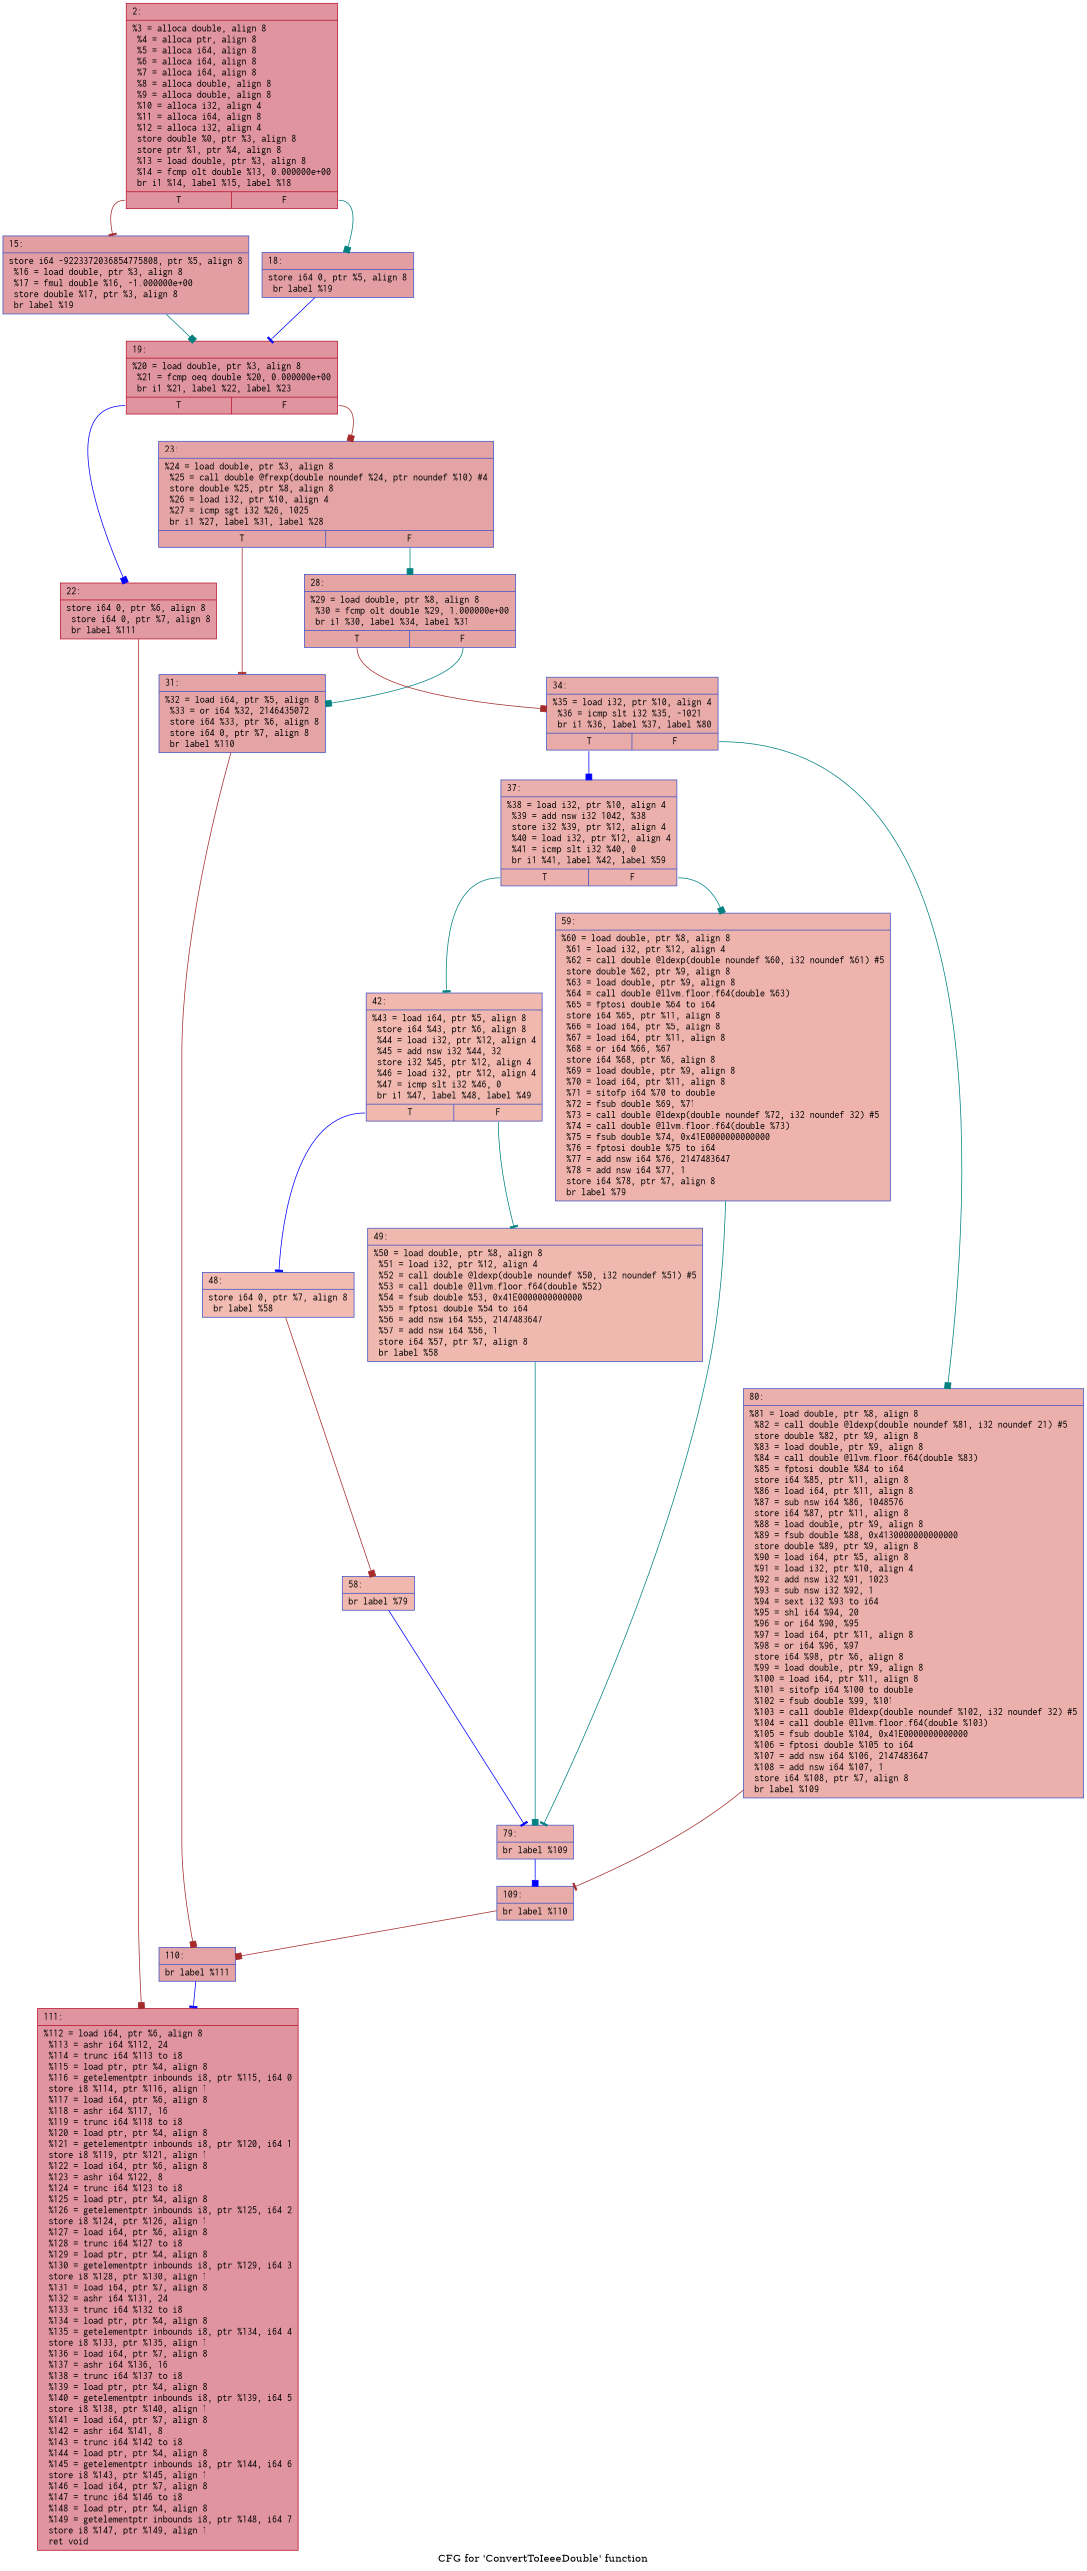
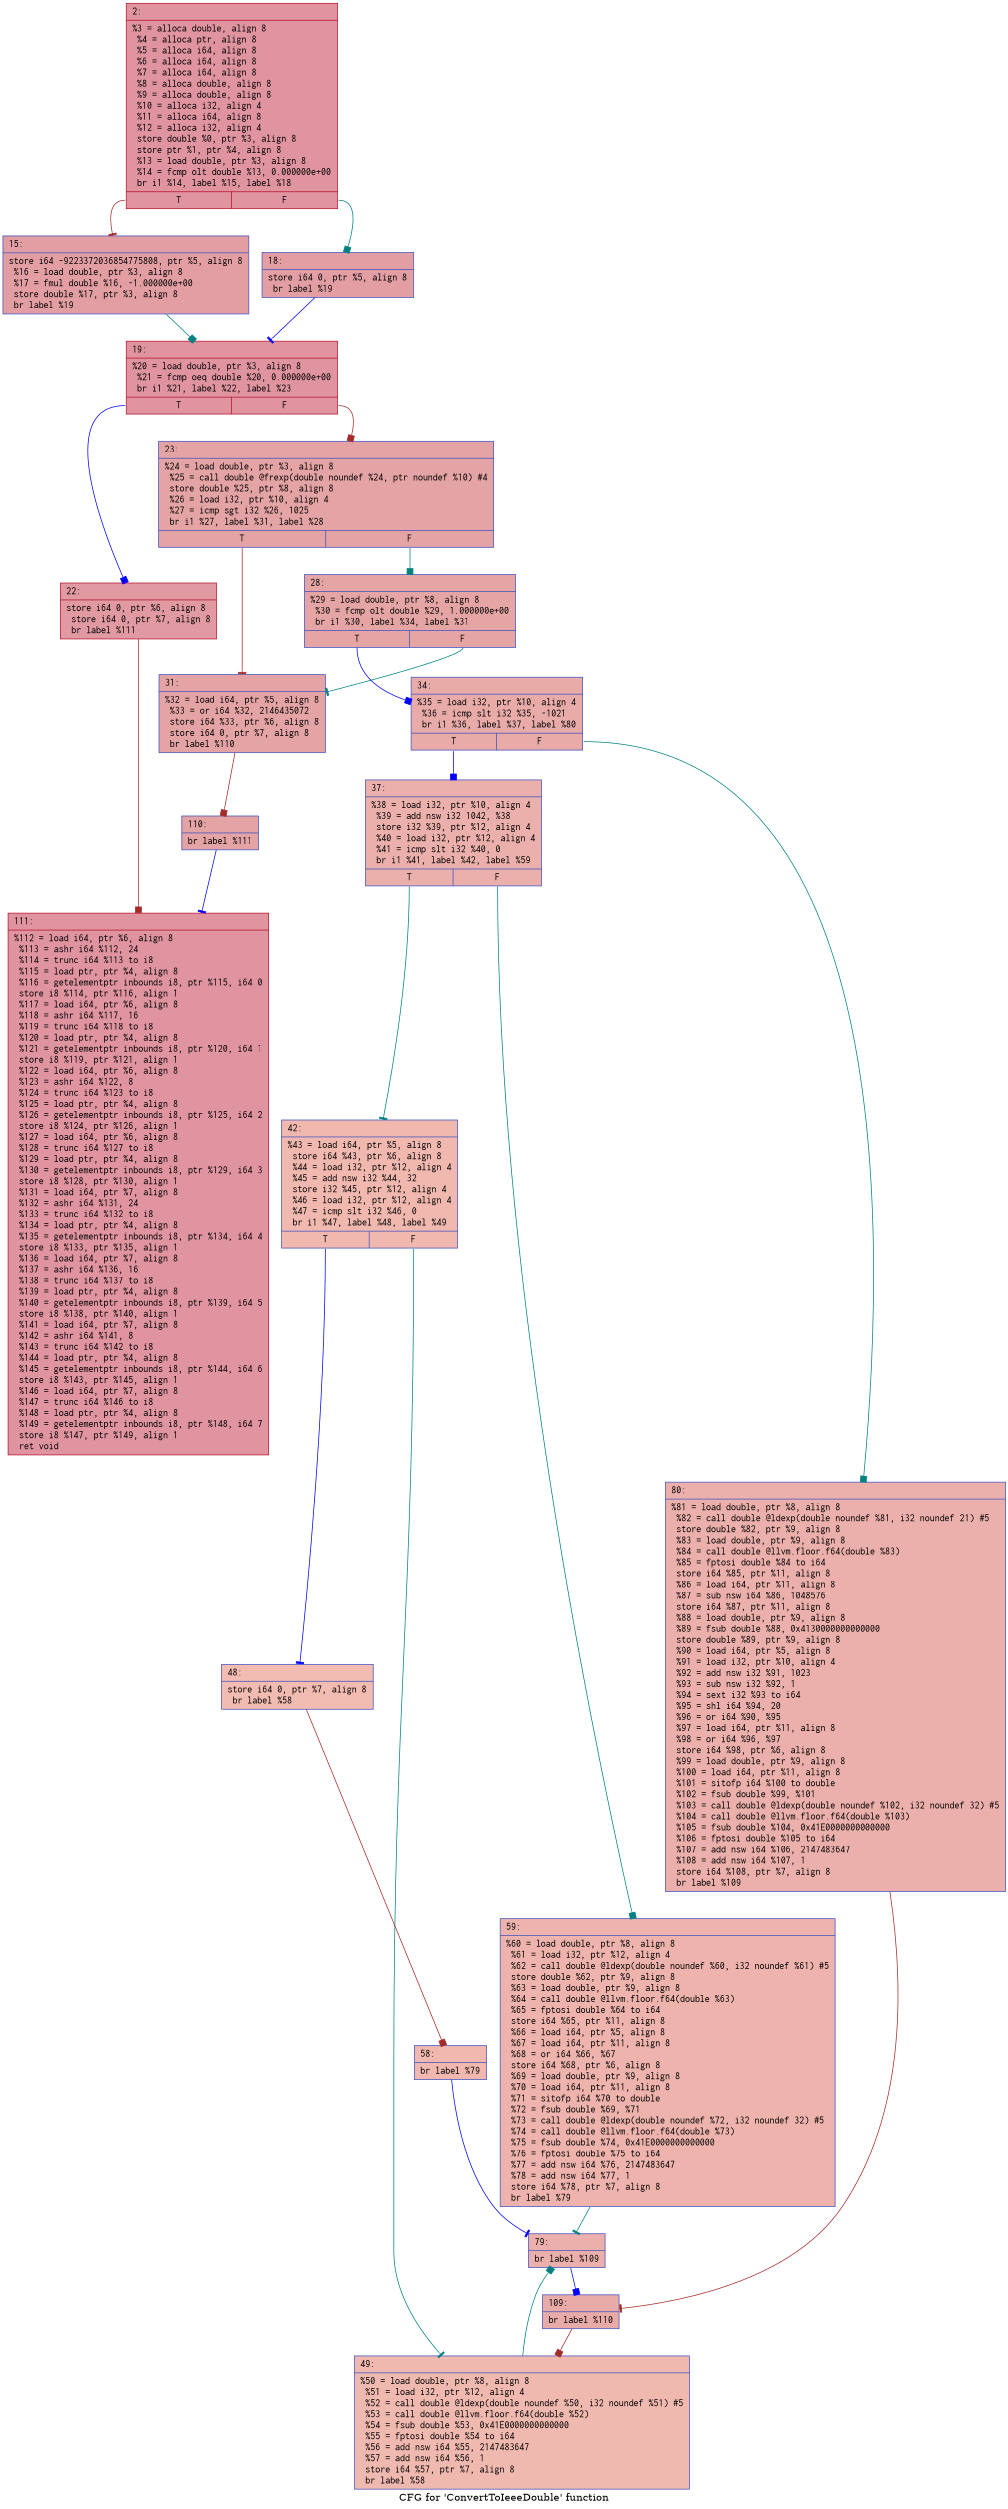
  digraph {
    label="CFG for 'ConvertToIeeeDouble' function"
    node [color="#3d50c3ff" fillcolor="#b70d2870" fontname=Courier shape=record style=filled]
    edge [arrowhead=box color=teal]
    n1 [color="#b70d28ff" label="{2:\l|  %3 = alloca double, align 8\l  %4 = alloca ptr, align 8\l  %5 = alloca i64, align 8\l  %6 = alloca i64, align 8\l  %7 = alloca i64, align 8\l  %8 = alloca double, align 8\l  %9 = alloca double, align 8\l  %10 = alloca i32, align 4\l  %11 = alloca i64, align 8\l  %12 = alloca i32, align 4\l  store double %0, ptr %3, align 8\l  store ptr %1, ptr %4, align 8\l  %13 = load double, ptr %3, align 8\l  %14 = fcmp olt double %13, 0.000000e+00\l  br i1 %14, label %15, label %18\l|{<s0>T|<s1>F}}"]
    n2 [fillcolor="#be242e70" label="{15:\l|  store i64 -9223372036854775808, ptr %5, align 8\l  %16 = load double, ptr %3, align 8\l  %17 = fmul double %16, -1.000000e+00\l  store double %17, ptr %3, align 8\l  br label %19\l}"]
    n3 [fillcolor="#be242e70" label="{18:\l|  store i64 0, ptr %5, align 8\l  br label %19\l}"]
    n4 [color="#b70d28ff" label="{19:\l|  %20 = load double, ptr %3, align 8\l  %21 = fcmp oeq double %20, 0.000000e+00\l  br i1 %21, label %22, label %23\l|{<s0>T|<s1>F}}"]
    n5 [color="#b70d28ff" fillcolor="#bb1b2c70" label="{22:\l|  store i64 0, ptr %6, align 8\l  store i64 0, ptr %7, align 8\l  br label %111\l}"]
    n6 [fillcolor="#c32e3170" label="{23:\l|  %24 = load double, ptr %3, align 8\l  %25 = call double @frexp(double noundef %24, ptr noundef %10) #4\l  store double %25, ptr %8, align 8\l  %26 = load i32, ptr %10, align 4\l  %27 = icmp sgt i32 %26, 1025\l  br i1 %27, label %31, label %28\l|{<s0>T|<s1>F}}"]
    n7 [color="#b70d28ff" label="{111:\l|  %112 = load i64, ptr %6, align 8\l  %113 = ashr i64 %112, 24\l  %114 = trunc i64 %113 to i8\l  %115 = load ptr, ptr %4, align 8\l  %116 = getelementptr inbounds i8, ptr %115, i64 0\l  store i8 %114, ptr %116, align 1\l  %117 = load i64, ptr %6, align 8\l  %118 = ashr i64 %117, 16\l  %119 = trunc i64 %118 to i8\l  %120 = load ptr, ptr %4, align 8\l  %121 = getelementptr inbounds i8, ptr %120, i64 1\l  store i8 %119, ptr %121, align 1\l  %122 = load i64, ptr %6, align 8\l  %123 = ashr i64 %122, 8\l  %124 = trunc i64 %123 to i8\l  %125 = load ptr, ptr %4, align 8\l  %126 = getelementptr inbounds i8, ptr %125, i64 2\l  store i8 %124, ptr %126, align 1\l  %127 = load i64, ptr %6, align 8\l  %128 = trunc i64 %127 to i8\l  %129 = load ptr, ptr %4, align 8\l  %130 = getelementptr inbounds i8, ptr %129, i64 3\l  store i8 %128, ptr %130, align 1\l  %131 = load i64, ptr %7, align 8\l  %132 = ashr i64 %131, 24\l  %133 = trunc i64 %132 to i8\l  %134 = load ptr, ptr %4, align 8\l  %135 = getelementptr inbounds i8, ptr %134, i64 4\l  store i8 %133, ptr %135, align 1\l  %136 = load i64, ptr %7, align 8\l  %137 = ashr i64 %136, 16\l  %138 = trunc i64 %137 to i8\l  %139 = load ptr, ptr %4, align 8\l  %140 = getelementptr inbounds i8, ptr %139, i64 5\l  store i8 %138, ptr %140, align 1\l  %141 = load i64, ptr %7, align 8\l  %142 = ashr i64 %141, 8\l  %143 = trunc i64 %142 to i8\l  %144 = load ptr, ptr %4, align 8\l  %145 = getelementptr inbounds i8, ptr %144, i64 6\l  store i8 %143, ptr %145, align 1\l  %146 = load i64, ptr %7, align 8\l  %147 = trunc i64 %146 to i8\l  %148 = load ptr, ptr %4, align 8\l  %149 = getelementptr inbounds i8, ptr %148, i64 7\l  store i8 %147, ptr %149, align 1\l  ret void\l}"]
    n8 [fillcolor="#c32e3170" label="{31:\l|  %32 = load i64, ptr %5, align 8\l  %33 = or i64 %32, 2146435072\l  store i64 %33, ptr %6, align 8\l  store i64 0, ptr %7, align 8\l  br label %110\l}"]
    n9 [fillcolor="#c5333470" label="{28:\l|  %29 = load double, ptr %8, align 8\l  %30 = fcmp olt double %29, 1.000000e+00\l  br i1 %30, label %34, label %31\l|{<s0>T|<s1>F}}"]
    n10 [fillcolor="#c32e3170" label="{110:\l|  br label %111\l}"]
    n11 [fillcolor="#cc403a70" label="{34:\l|  %35 = load i32, ptr %10, align 4\l  %36 = icmp slt i32 %35, -1021\l  br i1 %36, label %37, label %80\l|{<s0>T|<s1>F}}"]
    n12 [fillcolor="#d24b4070" label="{37:\l|  %38 = load i32, ptr %10, align 4\l  %39 = add nsw i32 1042, %38\l  store i32 %39, ptr %12, align 4\l  %40 = load i32, ptr %12, align 4\l  %41 = icmp slt i32 %40, 0\l  br i1 %41, label %42, label %59\l|{<s0>T|<s1>F}}"]
    n13 [fillcolor="#d24b4070" label="{80:\l|  %81 = load double, ptr %8, align 8\l  %82 = call double @ldexp(double noundef %81, i32 noundef 21) #5\l  store double %82, ptr %9, align 8\l  %83 = load double, ptr %9, align 8\l  %84 = call double @llvm.floor.f64(double %83)\l  %85 = fptosi double %84 to i64\l  store i64 %85, ptr %11, align 8\l  %86 = load i64, ptr %11, align 8\l  %87 = sub nsw i64 %86, 1048576\l  store i64 %87, ptr %11, align 8\l  %88 = load double, ptr %9, align 8\l  %89 = fsub double %88, 0x4130000000000000\l  store double %89, ptr %9, align 8\l  %90 = load i64, ptr %5, align 8\l  %91 = load i32, ptr %10, align 4\l  %92 = add nsw i32 %91, 1023\l  %93 = sub nsw i32 %92, 1\l  %94 = sext i32 %93 to i64\l  %95 = shl i64 %94, 20\l  %96 = or i64 %90, %95\l  %97 = load i64, ptr %11, align 8\l  %98 = or i64 %96, %97\l  store i64 %98, ptr %6, align 8\l  %99 = load double, ptr %9, align 8\l  %100 = load i64, ptr %11, align 8\l  %101 = sitofp i64 %100 to double\l  %102 = fsub double %99, %101\l  %103 = call double @ldexp(double noundef %102, i32 noundef 32) #5\l  %104 = call double @llvm.floor.f64(double %103)\l  %105 = fsub double %104, 0x41E0000000000000\l  %106 = fptosi double %105 to i64\l  %107 = add nsw i64 %106, 2147483647\l  %108 = add nsw i64 %107, 1\l  store i64 %108, ptr %7, align 8\l  br label %109\l}"]
    n14 [fillcolor="#dc5d4a70" label="{42:\l|  %43 = load i64, ptr %5, align 8\l  store i64 %43, ptr %6, align 8\l  %44 = load i32, ptr %12, align 4\l  %45 = add nsw i32 %44, 32\l  store i32 %45, ptr %12, align 4\l  %46 = load i32, ptr %12, align 4\l  %47 = icmp slt i32 %46, 0\l  br i1 %47, label %48, label %49\l|{<s0>T|<s1>F}}"]
    n15 [fillcolor="#d6524470" label="{59:\l|  %60 = load double, ptr %8, align 8\l  %61 = load i32, ptr %12, align 4\l  %62 = call double @ldexp(double noundef %60, i32 noundef %61) #5\l  store double %62, ptr %9, align 8\l  %63 = load double, ptr %9, align 8\l  %64 = call double @llvm.floor.f64(double %63)\l  %65 = fptosi double %64 to i64\l  store i64 %65, ptr %11, align 8\l  %66 = load i64, ptr %5, align 8\l  %67 = load i64, ptr %11, align 8\l  %68 = or i64 %66, %67\l  store i64 %68, ptr %6, align 8\l  %69 = load double, ptr %9, align 8\l  %70 = load i64, ptr %11, align 8\l  %71 = sitofp i64 %70 to double\l  %72 = fsub double %69, %71\l  %73 = call double @ldexp(double noundef %72, i32 noundef 32) #5\l  %74 = call double @llvm.floor.f64(double %73)\l  %75 = fsub double %74, 0x41E0000000000000\l  %76 = fptosi double %75 to i64\l  %77 = add nsw i64 %76, 2147483647\l  %78 = add nsw i64 %77, 1\l  store i64 %78, ptr %7, align 8\l  br label %79\l}"]
    n16 [fillcolor="#cc403a70" label="{109:\l|  br label %110\l}"]
    n17 [fillcolor="#e1675170" label="{48:\l|  store i64 0, ptr %7, align 8\l  br label %58\l}"]
    n18 [fillcolor="#de614d70" label="{49:\l|  %50 = load double, ptr %8, align 8\l  %51 = load i32, ptr %12, align 4\l  %52 = call double @ldexp(double noundef %50, i32 noundef %51) #5\l  %53 = call double @llvm.floor.f64(double %52)\l  %54 = fsub double %53, 0x41E0000000000000\l  %55 = fptosi double %54 to i64\l  %56 = add nsw i64 %55, 2147483647\l  %57 = add nsw i64 %56, 1\l  store i64 %57, ptr %7, align 8\l  br label %58\l}"]
    n19 [fillcolor="#d24b4070" label="{79:\l|  br label %109\l}"]
    n20 [fillcolor="#dc5d4a70" label="{58:\l|  br label %79\l}"]
    n1 -> n2 [arrowhead=tee color=brown tailport=s0]
    n1 -> n3 [tailport=s1]
    n2 -> n4
    n3 -> n4 [arrowhead=tee color=blue]
    n4 -> n5 [color=blue tailport=s0]
    n4 -> n6 [color=brown tailport=s1]
    n5 -> n7 [color=brown]
    n6 -> n8 [arrowhead=tee color=brown tailport=s0]
    n6 -> n9 [tailport=s1]
    n8 -> n10 [color=brown]
-   n9 -> n8 [tailport=s1]
-   n9 -> n11 [color=brown tailport=s0]
+   n9 -> n8 [arrowhead=tee tailport=s1]
+   n9 -> n11 [color=blue tailport=s0]
    n10 -> n7 [arrowhead=tee color=blue]
    n11 -> n12 [color=blue tailport=s0]
    n11 -> n13 [tailport=s1]
    n12 -> n14 [arrowhead=tee tailport=s0]
    n12 -> n15 [tailport=s1]
    n13 -> n16 [arrowhead=tee color=brown]
    n14 -> n17 [arrowhead=tee color=blue tailport=s0]
    n14 -> n18 [arrowhead=tee tailport=s1]
    n15 -> n19 [arrowhead=tee]
-   n16 -> n10 [color=brown]
+   n16 -> n18 [color=brown]
    n17 -> n20 [color=brown]
    n18 -> n19
    n19 -> n16 [color=blue]
    n20 -> n19 [arrowhead=tee color=blue]
  }
